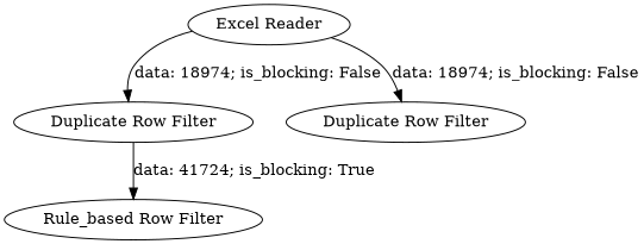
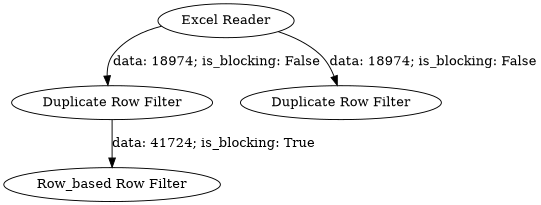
  digraph {
    rankdir=TB
    n1 [label="Duplicate Row Filter"]
-   n2 [label="Rule_based Row Filter"]
+   n2 [label="Row_based Row Filter"]
    n3 [label="Excel Reader"]
    n4 [label="Duplicate Row Filter"]
    n1 -> n2 [label="data: 41724; is_blocking: True"]
    n3 -> n1 [label="data: 18974; is_blocking: False"]
    n3 -> n4 [label="data: 18974; is_blocking: False"]
  }
